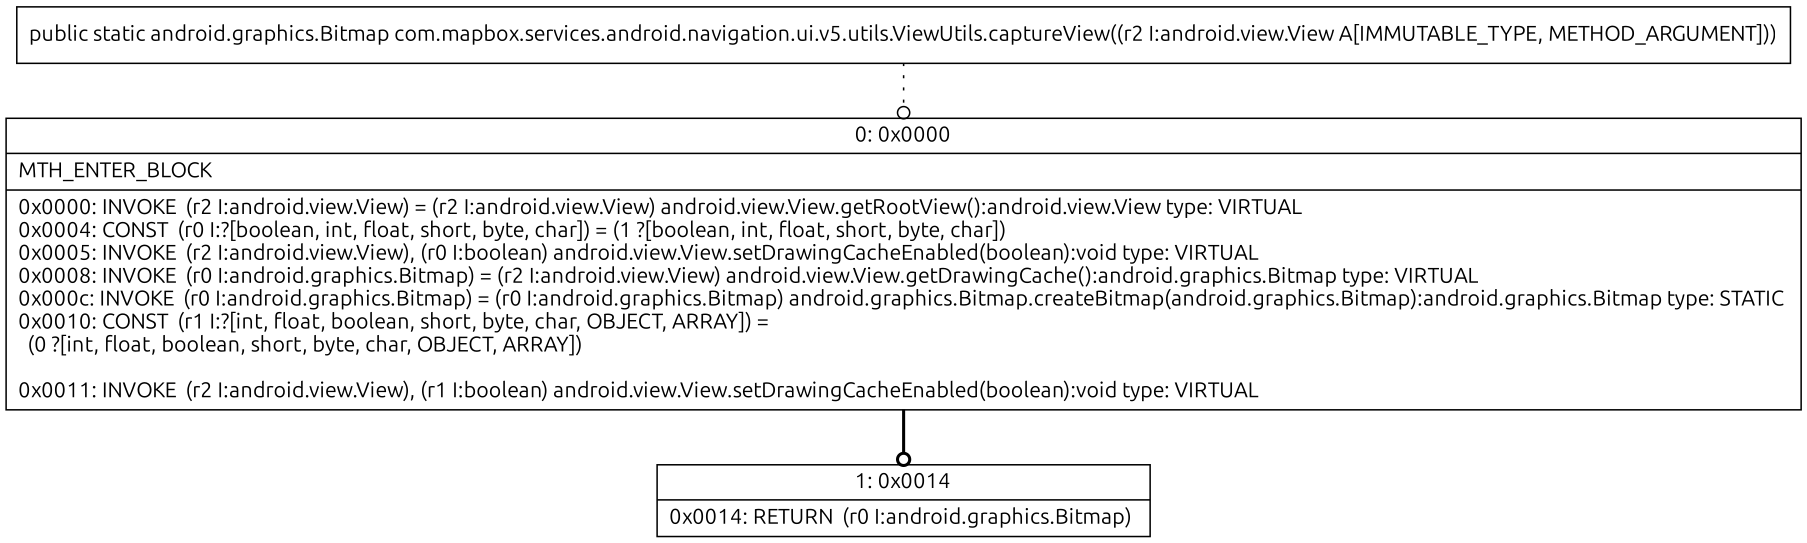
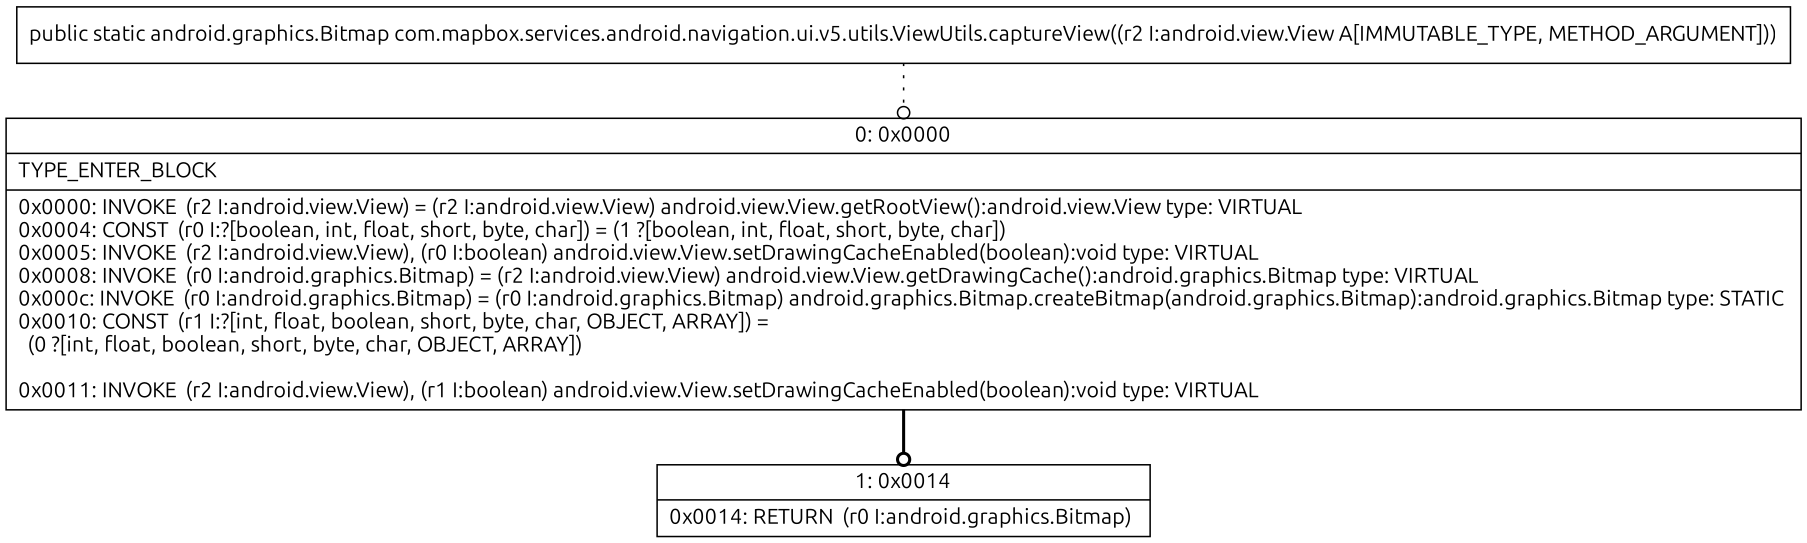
  digraph {
    fontname=Ubuntu
    node [shape=record fontname=Ubuntu]
    edge [arrowhead=odot fontname=Ubuntu]
-   n1 [label="{0\:\ 0x0000|MTH_ENTER_BLOCK\l|0x0000: INVOKE  (r2 I:android.view.View) = (r2 I:android.view.View) android.view.View.getRootView():android.view.View type: VIRTUAL \l0x0004: CONST  (r0 I:?[boolean, int, float, short, byte, char]) = (1 ?[boolean, int, float, short, byte, char]) \l0x0005: INVOKE  (r2 I:android.view.View), (r0 I:boolean) android.view.View.setDrawingCacheEnabled(boolean):void type: VIRTUAL \l0x0008: INVOKE  (r0 I:android.graphics.Bitmap) = (r2 I:android.view.View) android.view.View.getDrawingCache():android.graphics.Bitmap type: VIRTUAL \l0x000c: INVOKE  (r0 I:android.graphics.Bitmap) = (r0 I:android.graphics.Bitmap) android.graphics.Bitmap.createBitmap(android.graphics.Bitmap):android.graphics.Bitmap type: STATIC \l0x0010: CONST  (r1 I:?[int, float, boolean, short, byte, char, OBJECT, ARRAY]) = \l  (0 ?[int, float, boolean, short, byte, char, OBJECT, ARRAY])\l \l0x0011: INVOKE  (r2 I:android.view.View), (r1 I:boolean) android.view.View.setDrawingCacheEnabled(boolean):void type: VIRTUAL \l}"]
+   n1 [label="{0\:\ 0x0000|TYPE_ENTER_BLOCK\l|0x0000: INVOKE  (r2 I:android.view.View) = (r2 I:android.view.View) android.view.View.getRootView():android.view.View type: VIRTUAL \l0x0004: CONST  (r0 I:?[boolean, int, float, short, byte, char]) = (1 ?[boolean, int, float, short, byte, char]) \l0x0005: INVOKE  (r2 I:android.view.View), (r0 I:boolean) android.view.View.setDrawingCacheEnabled(boolean):void type: VIRTUAL \l0x0008: INVOKE  (r0 I:android.graphics.Bitmap) = (r2 I:android.view.View) android.view.View.getDrawingCache():android.graphics.Bitmap type: VIRTUAL \l0x000c: INVOKE  (r0 I:android.graphics.Bitmap) = (r0 I:android.graphics.Bitmap) android.graphics.Bitmap.createBitmap(android.graphics.Bitmap):android.graphics.Bitmap type: STATIC \l0x0010: CONST  (r1 I:?[int, float, boolean, short, byte, char, OBJECT, ARRAY]) = \l  (0 ?[int, float, boolean, short, byte, char, OBJECT, ARRAY])\l \l0x0011: INVOKE  (r2 I:android.view.View), (r1 I:boolean) android.view.View.setDrawingCacheEnabled(boolean):void type: VIRTUAL \l}"]
    n2 [label="{1\:\ 0x0014|0x0014: RETURN  (r0 I:android.graphics.Bitmap) \l}"]
    n3 [label="{public static android.graphics.Bitmap com.mapbox.services.android.navigation.ui.v5.utils.ViewUtils.captureView((r2 I:android.view.View A[IMMUTABLE_TYPE, METHOD_ARGUMENT])) }"]
    n1 -> n2 [style=bold]
    n3 -> n1 [style=dotted]
  }
